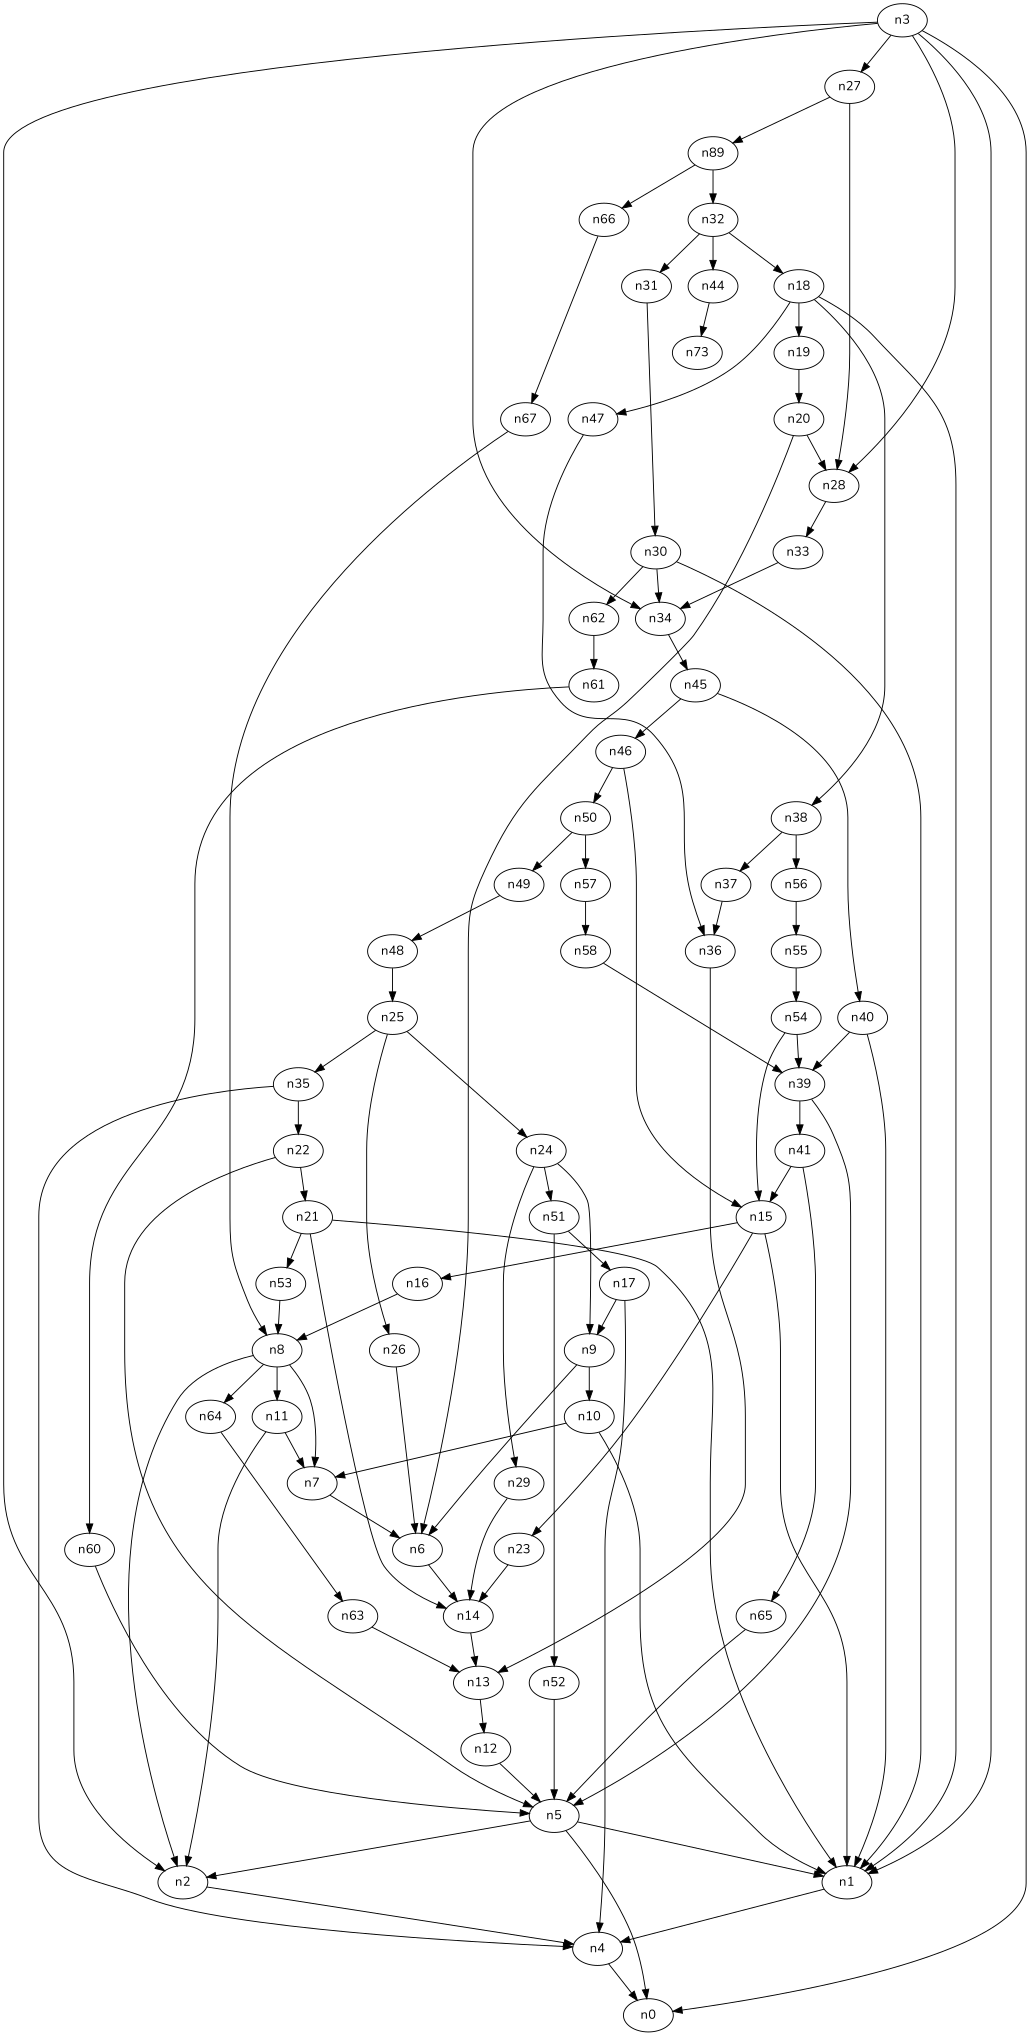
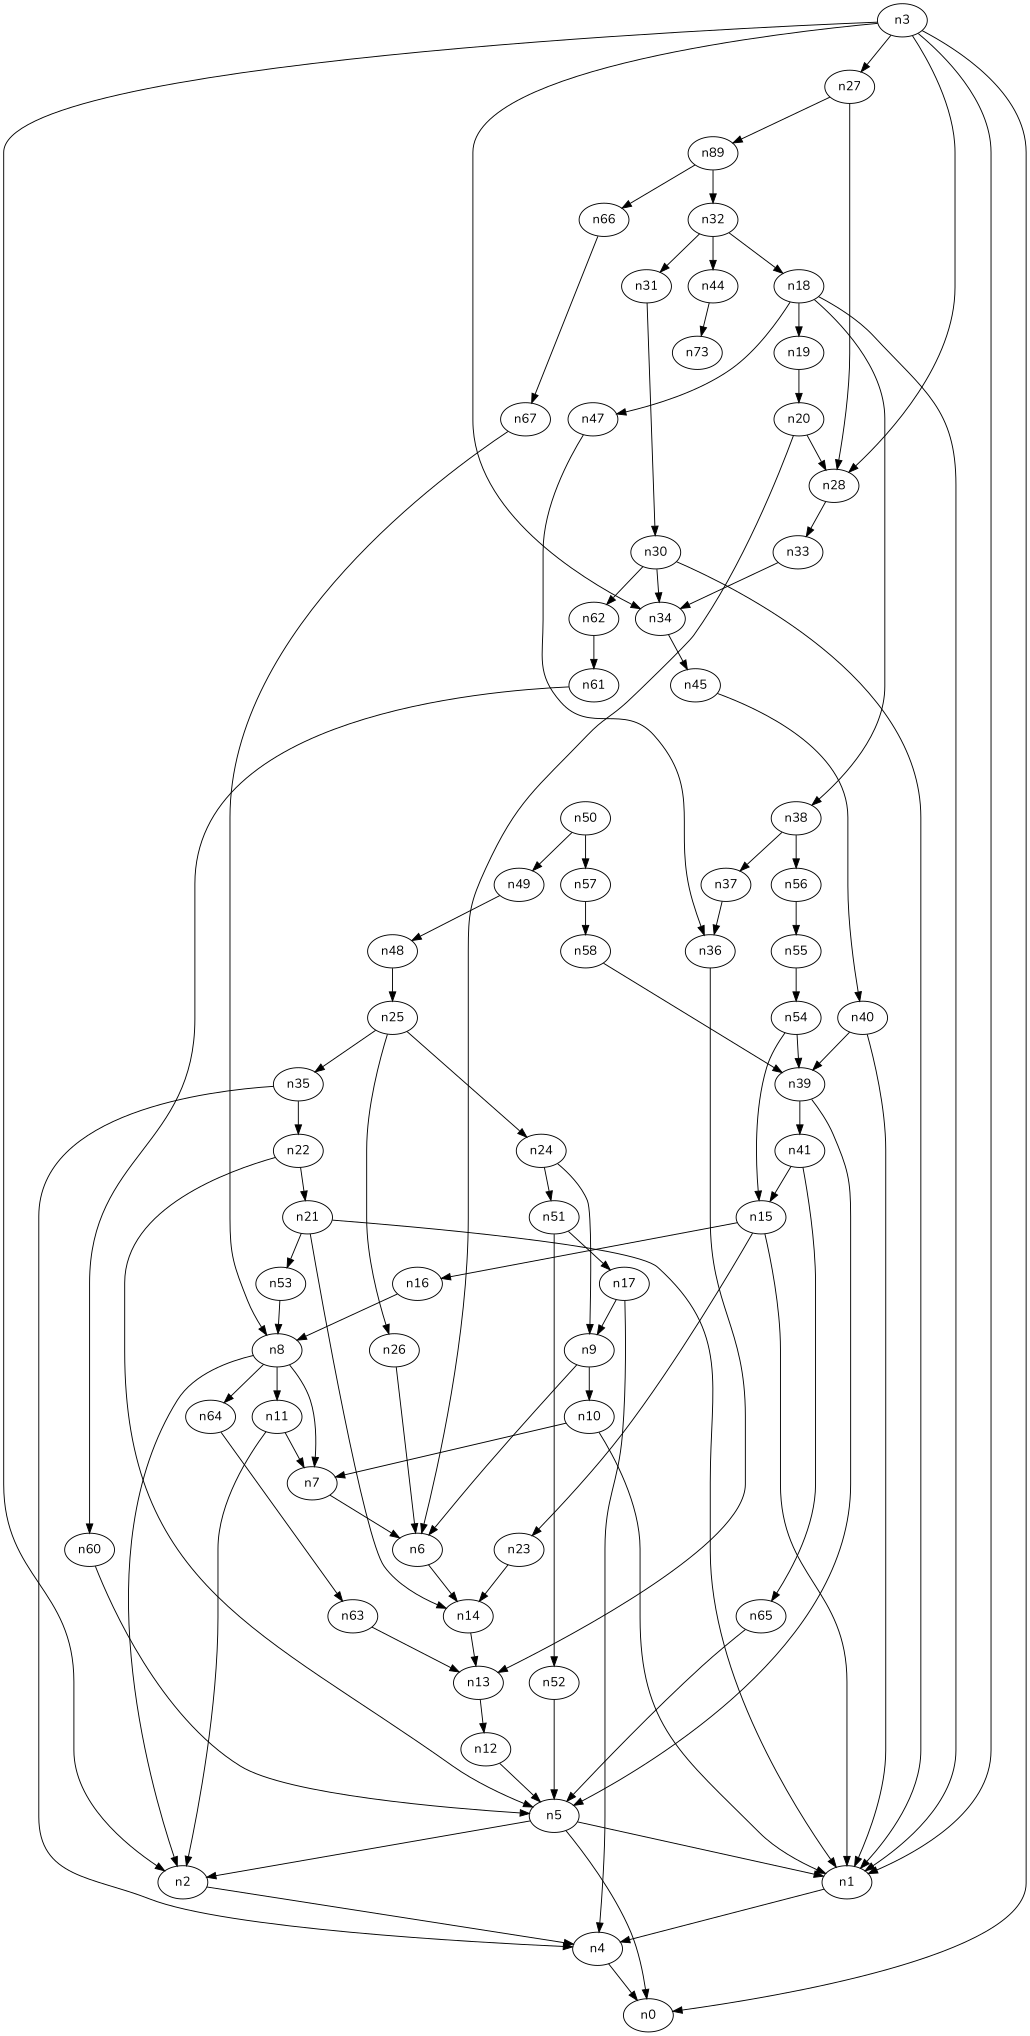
  digraph {
    fontname=Nunito
    node [fontname=Nunito]
    edge [fontname=Nunito]
    n1
    n4
    n0
    n2
    n3
    n27
    n28
    n34
    n59 [label=n89]
    n33
    n45
    n32
    n66
    n40
-   n46
    n5
    n6
    n14
    n13
    n12
    n7
    n8
    n11
    n64
    n63
    n9
    n10
    n15
    n16
    n23
    n17
    n18
    n19
    n38
    n47
    n20
    n37
    n56
    n36
    n55
    n21
    n53
    n22
    n24
-   n29
    n51
    n52
    n25
    n26
    n35
    n31
    n44
    n67
    n30
    n62
    n61
    n60
    n43 [label=n73]
    n39
    n50
    n54
    n41
    n65
    n49
    n57
    n48
    n58
    n1 -> n4
    n4 -> n0
    n2 -> n4
    n3 -> n1
    n3 -> n0
    n3 -> n2
    n3 -> n27
    n3 -> n28
    n3 -> n34
    n27 -> n28
    n27 -> n59
    n28 -> n33
    n34 -> n45
    n59 -> n32
    n59 -> n66
    n33 -> n34
    n45 -> n40
-   n45 -> n46
    n32 -> n18
    n32 -> n31
    n32 -> n44
    n66 -> n67
    n40 -> n1
    n40 -> n39
-   n46 -> n15
-   n46 -> n50
    n5 -> n1
    n5 -> n0
    n5 -> n2
    n6 -> n14
    n14 -> n13
    n13 -> n12
    n12 -> n5
    n7 -> n6
    n8 -> n2
    n8 -> n7
    n8 -> n11
    n8 -> n64
    n11 -> n2
    n11 -> n7
    n64 -> n63
    n63 -> n13
    n9 -> n6
    n9 -> n10
    n10 -> n1
    n10 -> n7
    n15 -> n1
    n15 -> n16
    n15 -> n23
    n16 -> n8
    n23 -> n14
    n17 -> n4
    n17 -> n9
    n18 -> n1
    n18 -> n19
    n18 -> n38
    n18 -> n47
    n19 -> n20
    n38 -> n37
    n38 -> n56
    n47 -> n36
    n20 -> n28
    n20 -> n6
    n37 -> n36
    n56 -> n55
    n36 -> n13
    n55 -> n54
    n21 -> n1
    n21 -> n14
    n21 -> n53
    n53 -> n8
    n22 -> n5
    n22 -> n21
    n24 -> n9
-   n24 -> n29
    n24 -> n51
-   n29 -> n14
    n51 -> n17
    n51 -> n52
    n52 -> n5
    n25 -> n24
    n25 -> n26
    n25 -> n35
    n26 -> n6
    n35 -> n4
    n35 -> n22
    n31 -> n30
    n44 -> n43
    n67 -> n8
    n30 -> n1
    n30 -> n34
    n30 -> n62
    n62 -> n61
    n61 -> n60
    n60 -> n5
    n39 -> n5
    n39 -> n41
    n50 -> n49
    n50 -> n57
    n54 -> n15
    n54 -> n39
    n41 -> n15
    n41 -> n65
    n65 -> n5
    n49 -> n48
    n57 -> n58
    n48 -> n25
    n58 -> n39
  }
